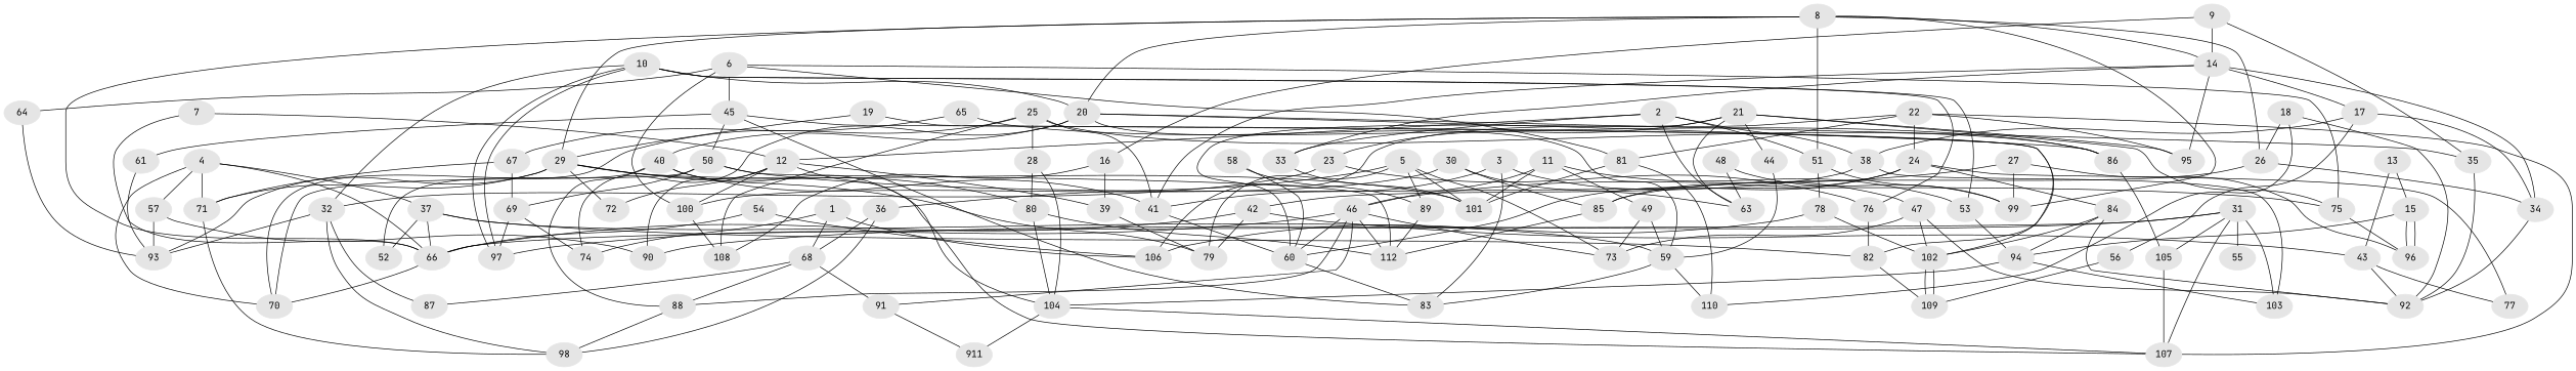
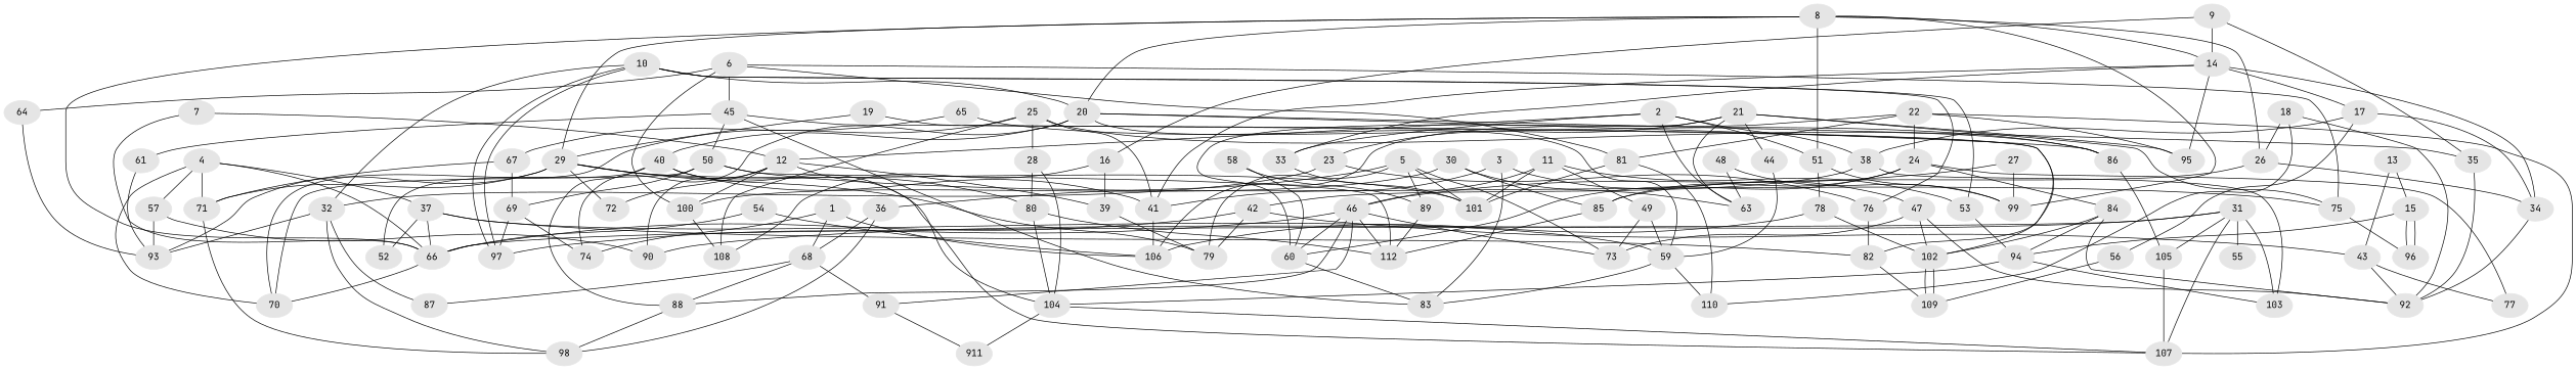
  graph {
    fontname="JetBrains Mono"
    node [color=gray90 fontname="JetBrains Mono" style=filled]
    edge [fontname="JetBrains Mono"]
    1
    74
    106
    68
    2
    12
    33
    38
    51
    63
    100
    39
    72
    90
    107
    101
    103
    42
    99
    78
    3
    41
    47
    83
    60
    73
    92
    102
    4
    37
    57
    66
    70
    71
    82
    59
    52
    93
    98
    5
    36
    79
    89
    112
    6
    45
    64
    75
    81
    50
    61
    96
    110
    108
    7
    8
    14
    20
    26
    29
    17
    34
    95
    35
    40
    86
    85
    80
    9
    16
    10
    32
    53
    76
    97
    87
    94
    11
    46
    49
    88
    91
    13
    15
    43
    77
    56
    104
    109
    18
    19
    105
    21
    23
    44
    22
    24
    84
    25
    28
    27
    n102 [label=911]
    30
    31
    55
    69
    48
    54
    58
    65
    67
    1 -- 74
    1 -- 106
    1 -- 68
    68 -- 87
    68 -- 88
    68 -- 91
    2 -- 12
    2 -- 33
    2 -- 38
    2 -- 51
    2 -- 63
    12 -- 100
    12 -- 39
    12 -- 72
    12 -- 90
    12 -- 107
    33 -- 101
    38 -- 103
    38 -- 42
    51 -- 99
    51 -- 78
    100 -- 108
    39 -- 79
    42 -- 66
    42 -- 79
    42 -- 43
    78 -- 106
    78 -- 102
    3 -- 41
    3 -- 47
    3 -- 83
-   41 -- 60
+   41 -- 106
    47 -- 73
    47 -- 92
    47 -- 102
    60 -- 83
    102 -- 109
    102 -- 109
    4 -- 37
    4 -- 57
    4 -- 66
    4 -- 70
    4 -- 71
    37 -- 66
    37 -- 82
    37 -- 59
    37 -- 52
    57 -- 90
    57 -- 93
    66 -- 70
    71 -- 98
    82 -- 109
    59 -- 83
    59 -- 110
    5 -- 101
    5 -- 73
    5 -- 36
    5 -- 79
    5 -- 89
    36 -- 68
    36 -- 98
    89 -- 112
    6 -- 100
    6 -- 45
    6 -- 64
    6 -- 75
    6 -- 81
    45 -- 83
    45 -- 102
    45 -- 50
    45 -- 61
    64 -- 93
    75 -- 96
    81 -- 101
    81 -- 110
    50 -- 70
    50 -- 112
    50 -- 75
    50 -- 69
    61 -- 93
    7 -- 12
    7 -- 66
    8 -- 51
    8 -- 99
    8 -- 66
    8 -- 14
    8 -- 20
    8 -- 26
    8 -- 29
    14 -- 33
    14 -- 41
    14 -- 17
    14 -- 34
    14 -- 95
    20 -- 74
    20 -- 59
    20 -- 35
    20 -- 40
    20 -- 86
    26 -- 34
    26 -- 85
    29 -- 72
    29 -- 101
    29 -- 71
    29 -- 93
    29 -- 79
    29 -- 80
    17 -- 38
    17 -- 34
    17 -- 56
    34 -- 92
    35 -- 92
    40 -- 41
    40 -- 52
    40 -- 88
    40 -- 104
    86 -- 105
    85 -- 112
    80 -- 112
    80 -- 104
    9 -- 14
    9 -- 35
    9 -- 16
    16 -- 39
    16 -- 108
    10 -- 20
    10 -- 32
    10 -- 53
    10 -- 76
    10 -- 97
    10 -- 97
    32 -- 93
    32 -- 98
    32 -- 87
    53 -- 94
    76 -- 82
    94 -- 103
    94 -- 104
    11 -- 101
    11 -- 53
    11 -- 46
    11 -- 49
    46 -- 60
    46 -- 73
    46 -- 112
    46 -- 97
    46 -- 88
    46 -- 91
    49 -- 73
    49 -- 59
    88 -- 98
    91 -- n102
    13 -- 15
    13 -- 43
    15 -- 96
    15 -- 96
    15 -- 94
    43 -- 92
    43 -- 77
    56 -- 109
    104 -- 107
    104 -- n102
    18 -- 92
    18 -- 110
    18 -- 26
    19 -- 82
    19 -- 29
    105 -- 107
    21 -- 63
    21 -- 60
    21 -- 75
    21 -- 95
    21 -- 23
    21 -- 44
    23 -- 32
    23 -- 76
    44 -- 59
    22 -- 106
    22 -- 107
    22 -- 81
    22 -- 95
    22 -- 24
    24 -- 60
    24 -- 85
    24 -- 77
    24 -- 84
    84 -- 92
    84 -- 102
    84 -- 94
    25 -- 41
    25 -- 70
    25 -- 108
    25 -- 86
    25 -- 28
    28 -- 80
    28 -- 104
    27 -- 99
-   27 -- 96
    27 -- 46
    30 -- 63
    30 -- 100
    30 -- 85
    31 -- 90
    31 -- 107
    31 -- 103
    31 -- 66
    31 -- 105
    31 -- 55
    69 -- 74
    69 -- 97
    48 -- 63
    48 -- 99
    54 -- 106
    54 -- 66
    58 -- 60
    58 -- 89
    65 -- 86
    65 -- 67
    67 -- 71
    67 -- 69
  }
